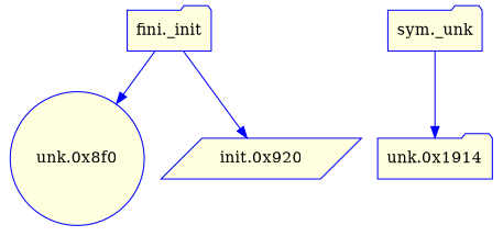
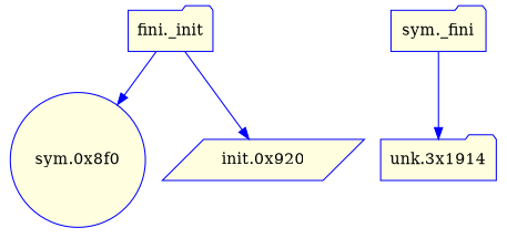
  digraph {
    node [color=blue fillcolor=lightyellow shape=folder style=filled]
    edge [color=blue]
    n1 [label="fini._init"]
-   n2 [label="unk.0x8f0" shape=circle]
+   n2 [label="sym.0x8f0" shape=circle]
    n3 [label="init.0x920" shape=parallelogram]
-   n4 [label="sym._unk"]
-   n5 [label="unk.0x1914"]
+   n4 [label="sym._fini"]
+   n5 [label="unk.3x1914"]
    n1 -> n2
    n1 -> n3
    n4 -> n5
  }
